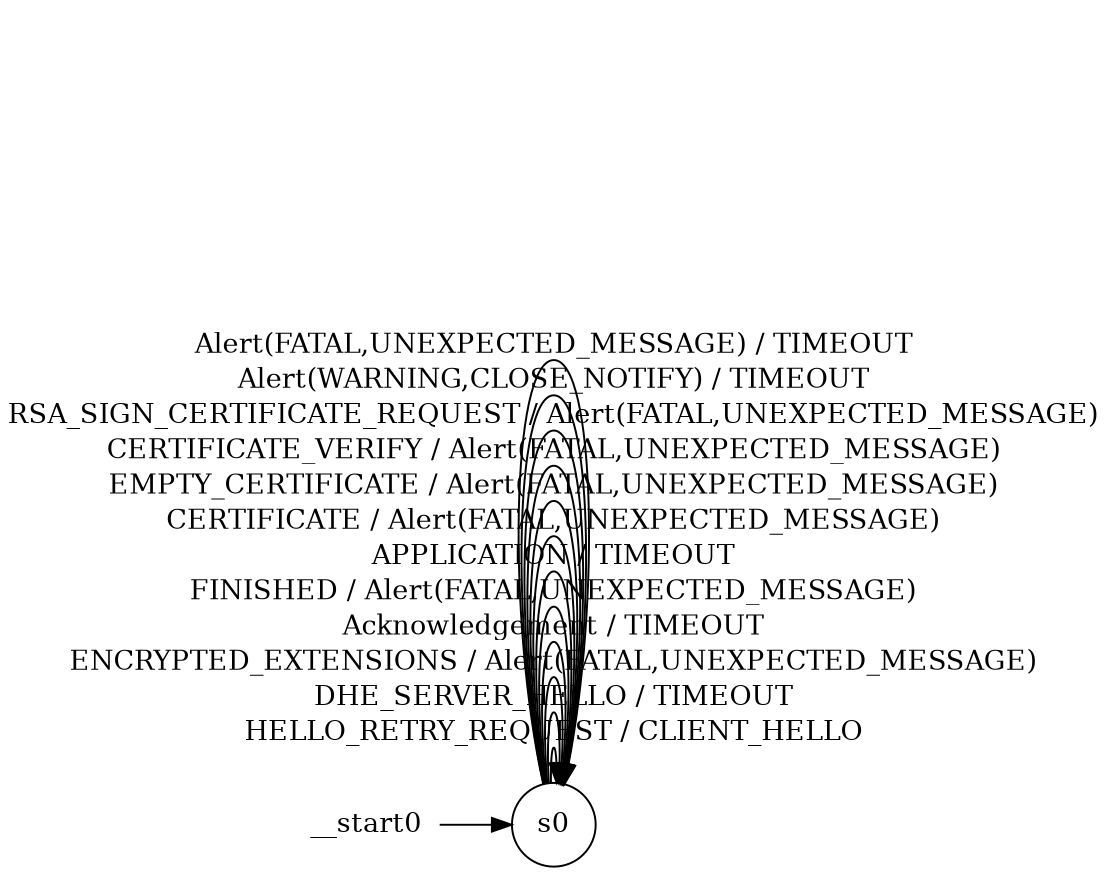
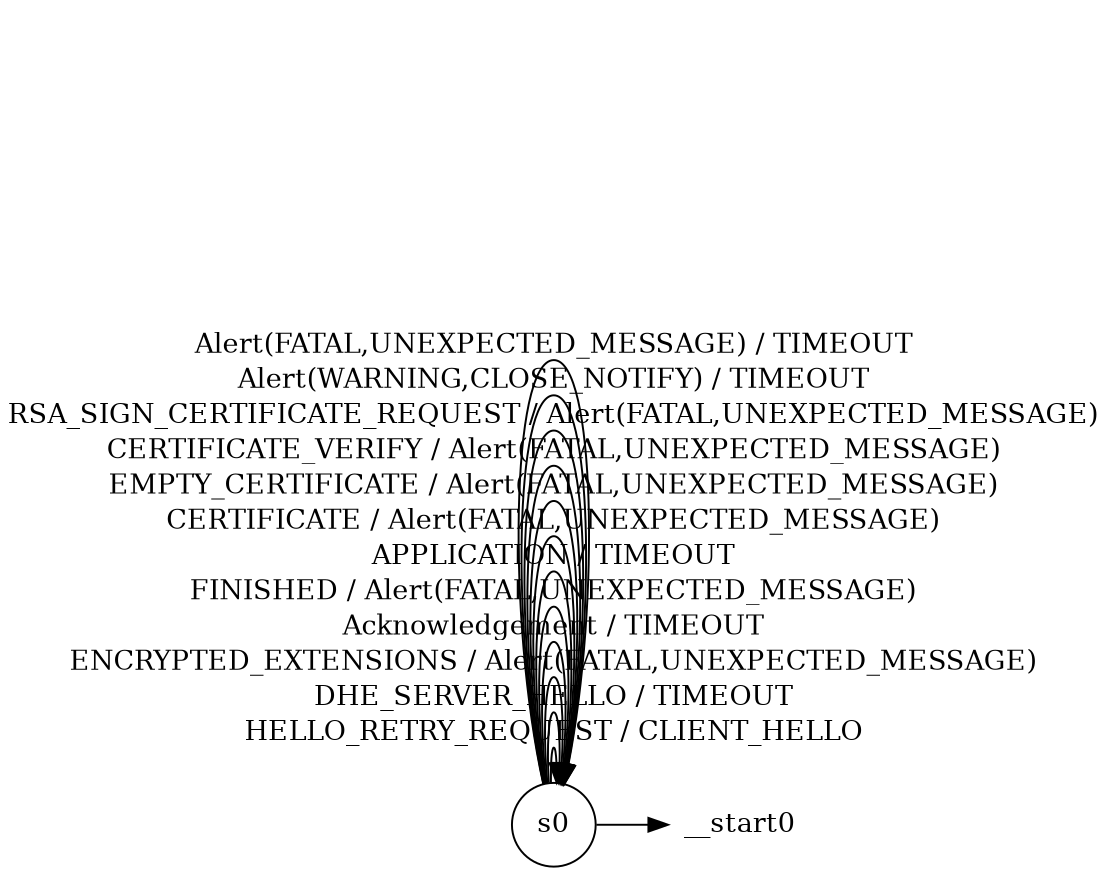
  digraph {
    rankdir=LR
    n1 [label=s0 shape=circle]
    __start0 [height=0 shape=none width=0]
    n1 -> n1 [label="HELLO_RETRY_REQUEST / CLIENT_HELLO"]
    n1 -> n1 [label="DHE_SERVER_HELLO / TIMEOUT"]
    n1 -> n1 [label="ENCRYPTED_EXTENSIONS / Alert(FATAL,UNEXPECTED_MESSAGE)"]
    n1 -> n1 [label="Acknowledgement / TIMEOUT"]
    n1 -> n1 [label="FINISHED / Alert(FATAL,UNEXPECTED_MESSAGE)"]
    n1 -> n1 [label="APPLICATION / TIMEOUT"]
    n1 -> n1 [label="CERTIFICATE / Alert(FATAL,UNEXPECTED_MESSAGE)"]
    n1 -> n1 [label="EMPTY_CERTIFICATE / Alert(FATAL,UNEXPECTED_MESSAGE)"]
    n1 -> n1 [label="CERTIFICATE_VERIFY / Alert(FATAL,UNEXPECTED_MESSAGE)"]
    n1 -> n1 [label="RSA_SIGN_CERTIFICATE_REQUEST / Alert(FATAL,UNEXPECTED_MESSAGE)"]
    n1 -> n1 [label="Alert(WARNING,CLOSE_NOTIFY) / TIMEOUT"]
    n1 -> n1 [label="Alert(FATAL,UNEXPECTED_MESSAGE) / TIMEOUT"]
-   __start0 -> n1
+   n1 -> __start0
  }
